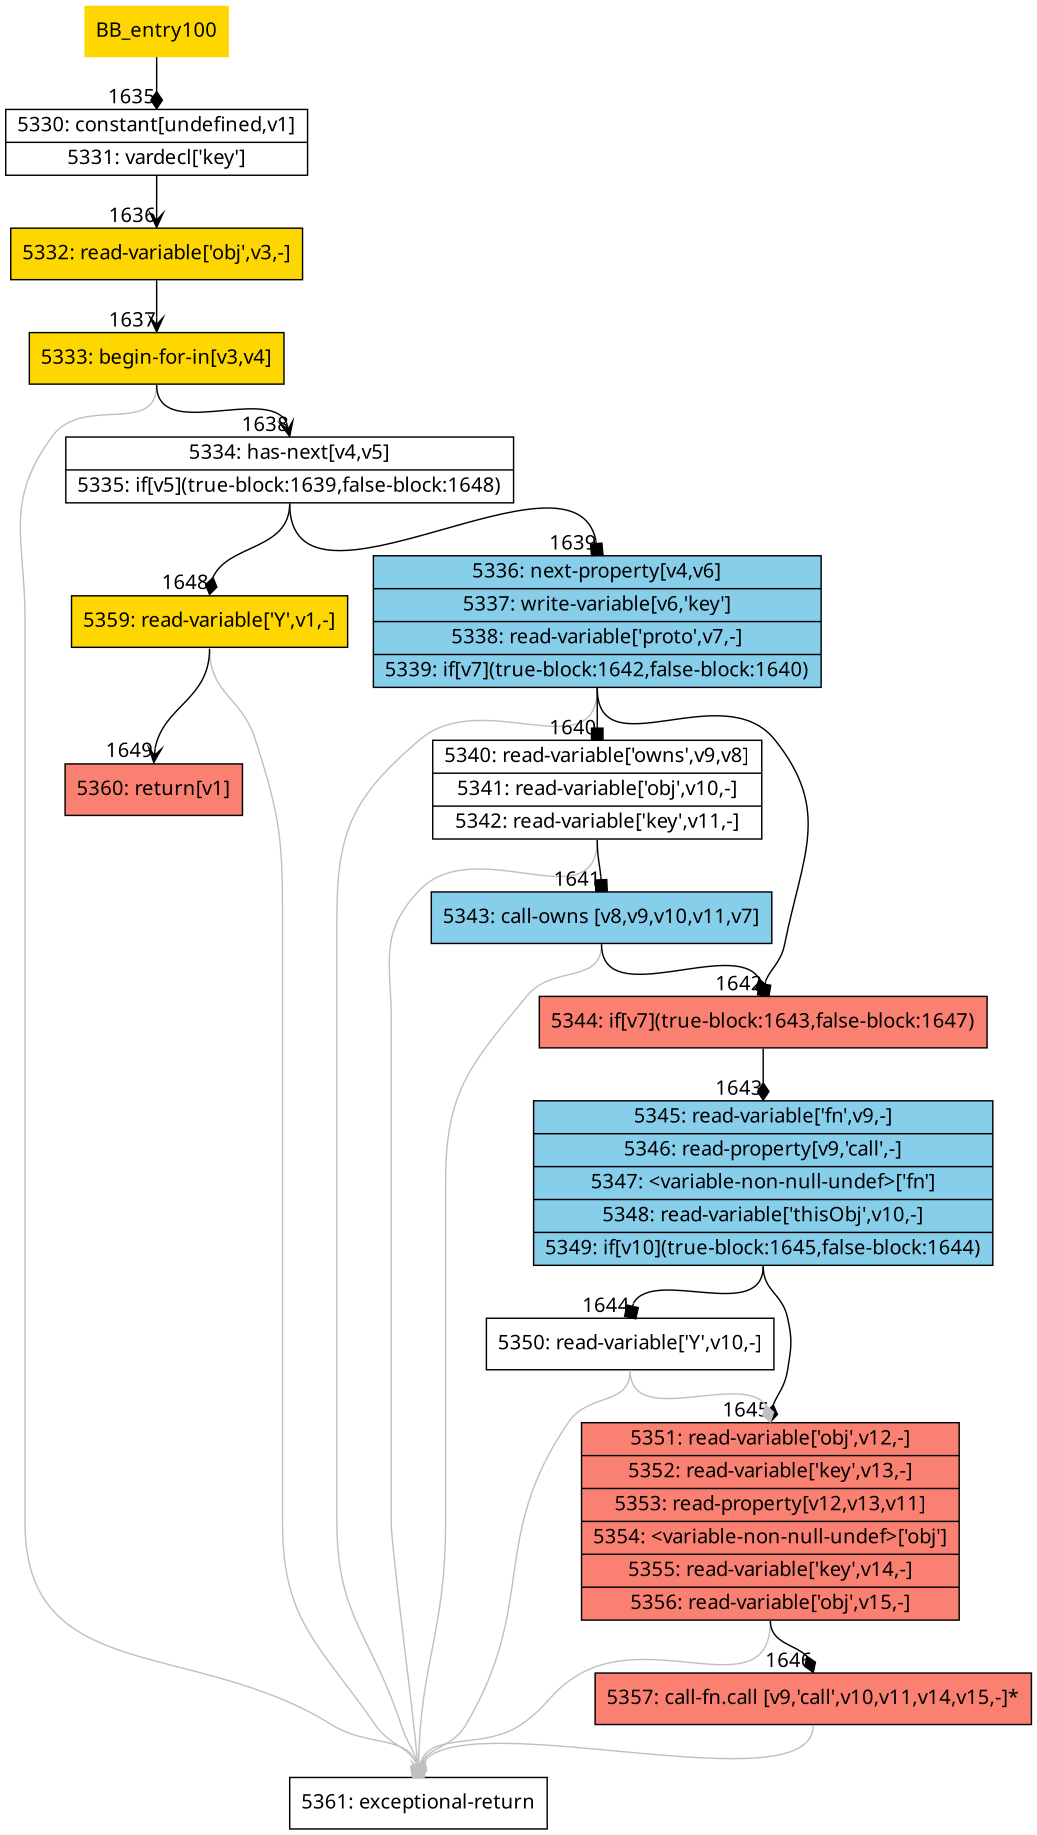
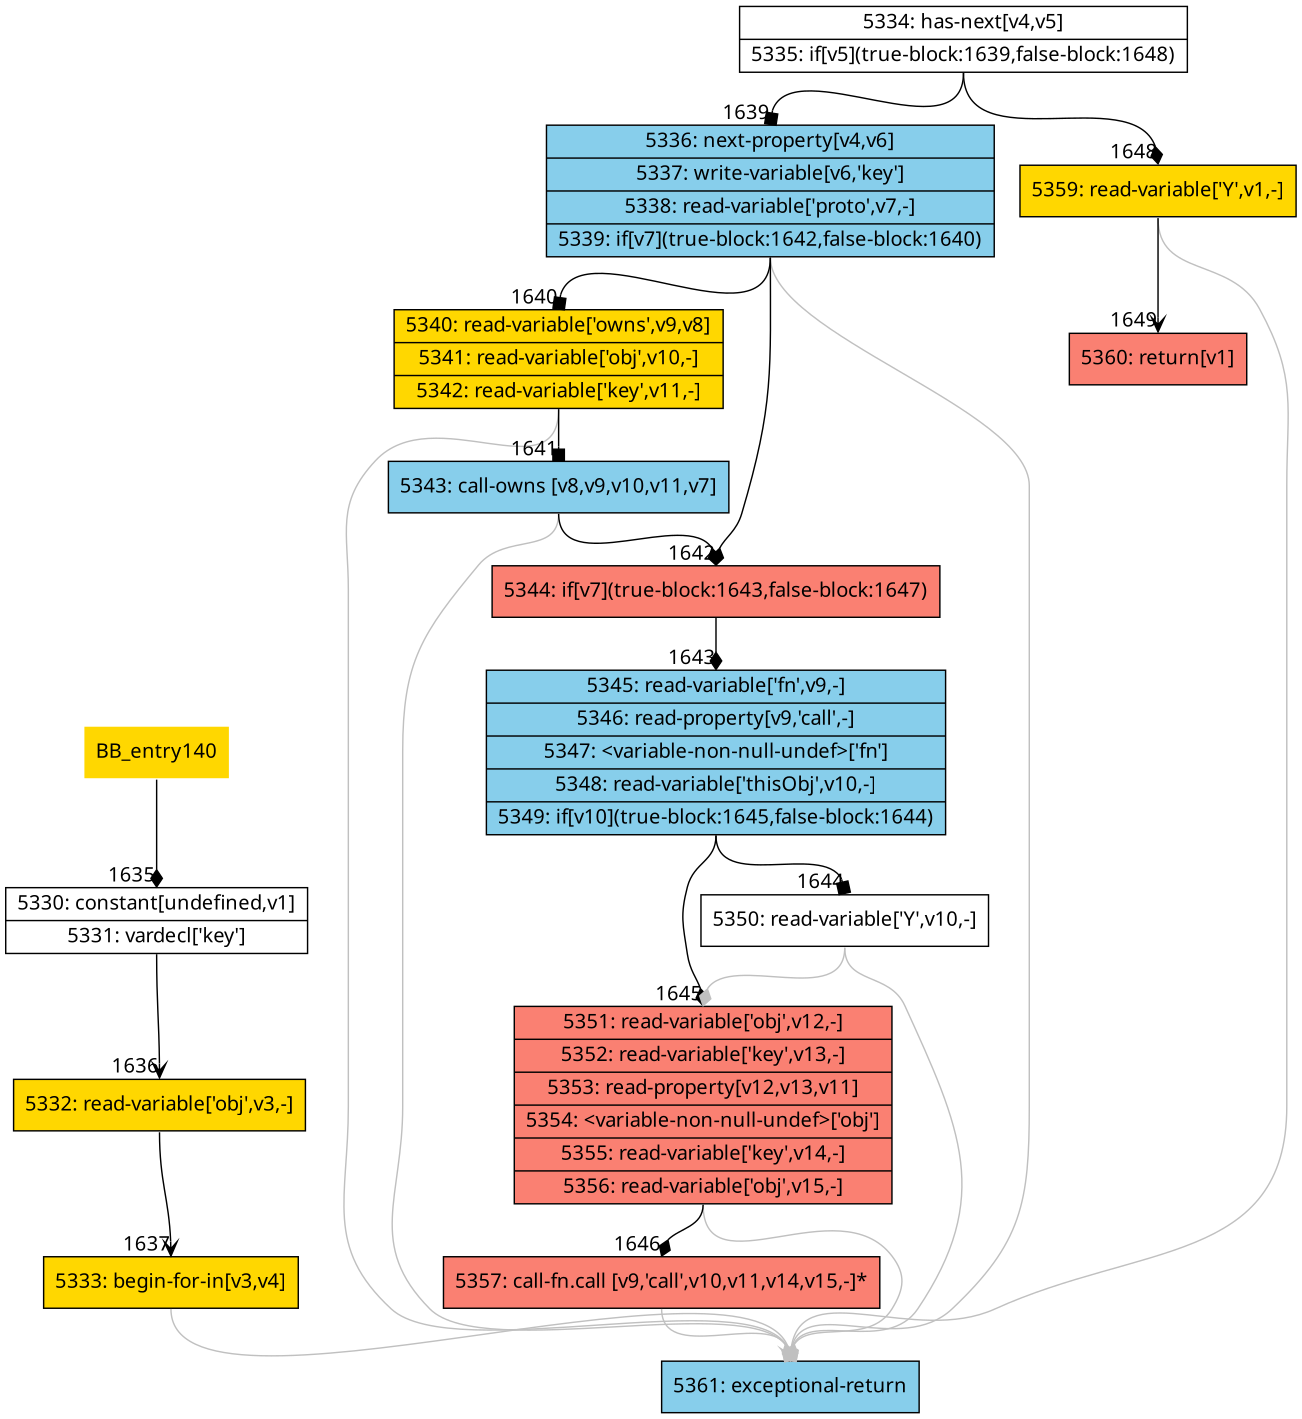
  digraph {
    fontname="Noto Sans"
    rankdir=TD
    node [fillcolor=gold fontname="Noto Sans" shape=record style=filled]
    edge [arrowhead=diamond fontname="Noto Sans" headport=n tailport=s]
-   BB_entry100 [shape=none]
+   BB_entry100 [shape=none label=BB_entry140]
    n2 [fillcolor=white label="{5330: constant[undefined,v1]|5331: vardecl['key']}"]
    n3 [label="{5332: read-variable['obj',v3,-]}"]
    n4 [label="{5333: begin-for-in[v3,v4]}"]
-   n5 [fillcolor=white label="{5361: exceptional-return}"]
+   n5 [fillcolor=skyblue label="{5361: exceptional-return}"]
    n6 [fillcolor=white label="{5334: has-next[v4,v5]|5335: if[v5](true-block:1639,false-block:1648)}"]
    n7 [fillcolor=skyblue label="{5336: next-property[v4,v6]|5337: write-variable[v6,'key']|5338: read-variable['proto',v7,-]|5339: if[v7](true-block:1642,false-block:1640)}"]
    n8 [label="{5359: read-variable['Y',v1,-]}"]
    n9 [fillcolor=salmon label="{5344: if[v7](true-block:1643,false-block:1647)}"]
-   n10 [fillcolor=white label="{5340: read-variable['owns',v9,v8]|5341: read-variable['obj',v10,-]|5342: read-variable['key',v11,-]}"]
+   n10 [label="{5340: read-variable['owns',v9,v8]|5341: read-variable['obj',v10,-]|5342: read-variable['key',v11,-]}"]
    n11 [fillcolor=salmon label="{5360: return[v1]}"]
    n12 [fillcolor=skyblue label="{5345: read-variable['fn',v9,-]|5346: read-property[v9,'call',-]|5347: \<variable-non-null-undef\>['fn']|5348: read-variable['thisObj',v10,-]|5349: if[v10](true-block:1645,false-block:1644)}"]
    n13 [fillcolor=skyblue label="{5343: call-owns [v8,v9,v10,v11,v7]}"]
    n14 [fillcolor=salmon label="{5351: read-variable['obj',v12,-]|5352: read-variable['key',v13,-]|5353: read-property[v12,v13,v11]|5354: \<variable-non-null-undef\>['obj']|5355: read-variable['key',v14,-]|5356: read-variable['obj',v15,-]}"]
    n15 [fillcolor=white label="{5350: read-variable['Y',v10,-]}"]
    n16 [fillcolor=salmon label="{5357: call-fn.call [v9,'call',v10,v11,v14,v15,-]*}"]
    BB_entry100 -> n2 [headlabel="    1635"]
    n2 -> n3 [arrowhead=vee headlabel="      1636"]
    n3 -> n4 [arrowhead=vee headlabel="      1637"]
    n4 -> n5 [arrowhead=box color=gray]
-   n4 -> n6 [arrowhead=vee headlabel="      1638"]
    n6 -> n7 [arrowhead=box headlabel="      1639"]
    n6 -> n8 [headlabel="      1648"]
    n7 -> n5 [arrowhead=box color=gray]
-   n7 -> n9 [arrowhead=box headlabel="      1642"]
+   n7 -> n9 [headlabel="      1642"]
    n7 -> n10 [arrowhead=box headlabel="      1640"]
    n8 -> n5 [arrowhead=box color=gray]
    n8 -> n11 [arrowhead=vee headlabel="      1649"]
    n9 -> n12 [headlabel="      1643"]
    n10 -> n5 [arrowhead=box color=gray]
    n10 -> n13 [arrowhead=box headlabel="      1641"]
    n12 -> n14 [headlabel="      1645"]
    n12 -> n15 [arrowhead=box headlabel="      1644"]
    n13 -> n5 [arrowhead=vee color=gray]
    n13 -> n9
    n14 -> n5 [arrowhead=box color=gray]
    n14 -> n16 [headlabel="      1646"]
    n15 -> n5 [color=gray]
    n15 -> n14 [color=gray]
    n16 -> n5 [color=gray]
  }
